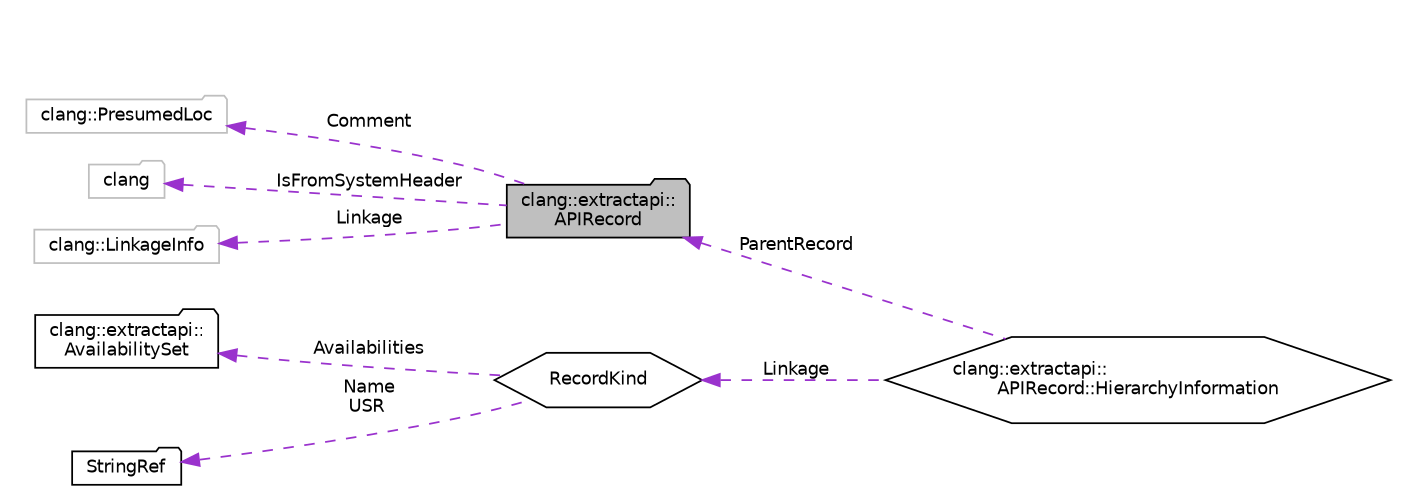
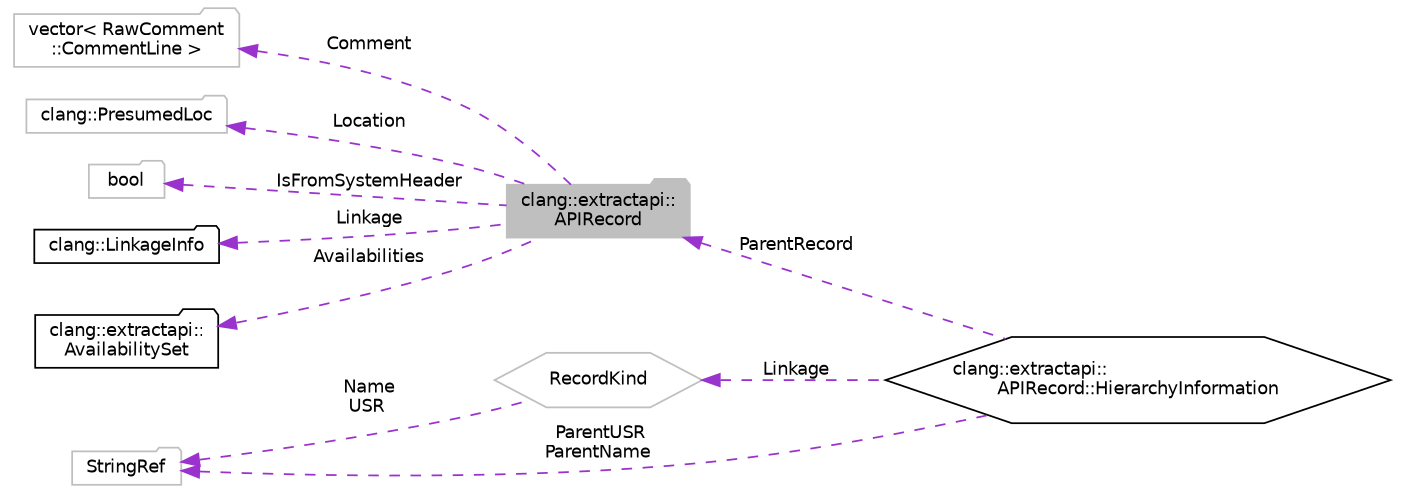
  digraph {
    rankdir=LR
    node [color=grey75 fontname=Helvetica fontsize=10 shape=folder]
    edge [color=darkorchid3 dir=back fontname=Helvetica fontsize=10 labelfontname=Helvetica labelfontsize=10 style=dashed]
-   n1 [color=black fillcolor=grey75 fontcolor=black height=0.2 label="clang::extractapi::\lAPIRecord" style=filled width=0.4]
+   n1 [fillcolor=grey75 fontcolor=black height=0.2 label="clang::extractapi::\lAPIRecord" style=filled width=0.4]
    n2 [color=black height=0.2 label="clang::extractapi::\lAPIRecord::HierarchyInformation" shape=hexagon width=0.4]
-   n3 [height=0.2 label="clang::LinkageInfo" width=0.4]
+   n3 [color=black height=0.2 label="clang::LinkageInfo" width=0.4]
    n4 [color=black height=0.2 label="clang::extractapi::\lAvailabilitySet" width=0.4]
-   n6 [color=black height=0.2 label=RecordKind shape=hexagon width=0.4]
-   n7 [color=black height=0.2 label=StringRef width=0.4]
+   n5 [height=0.2 label="vector\< RawComment\l::CommentLine \>" width=0.4]
+   n6 [height=0.2 label=RecordKind shape=hexagon width=0.4]
+   n7 [height=0.2 label=StringRef width=0.4]
    n8 [height=0.2 label="clang::PresumedLoc" width=0.4]
-   n9 [height=0.2 label=clang width=0.4]
+   n9 [height=0.2 label=bool width=0.4]
    n1 -> n2 [label=" ParentRecord"]
    n3 -> n1 [label=" Linkage"]
-   n4 -> n6 [label=" Availabilities"]
+   n4 -> n1 [label=" Availabilities"]
+   n5 -> n1 [label=" Comment"]
    n6 -> n2 [label=" Linkage"]
+   n7 -> n2 [label=" ParentUSR\nParentName"]
    n7 -> n6 [label=" Name\nUSR"]
-   n8 -> n1 [label=" Comment"]
+   n8 -> n1 [label=" Location"]
    n9 -> n1 [label=" IsFromSystemHeader"]
  }
